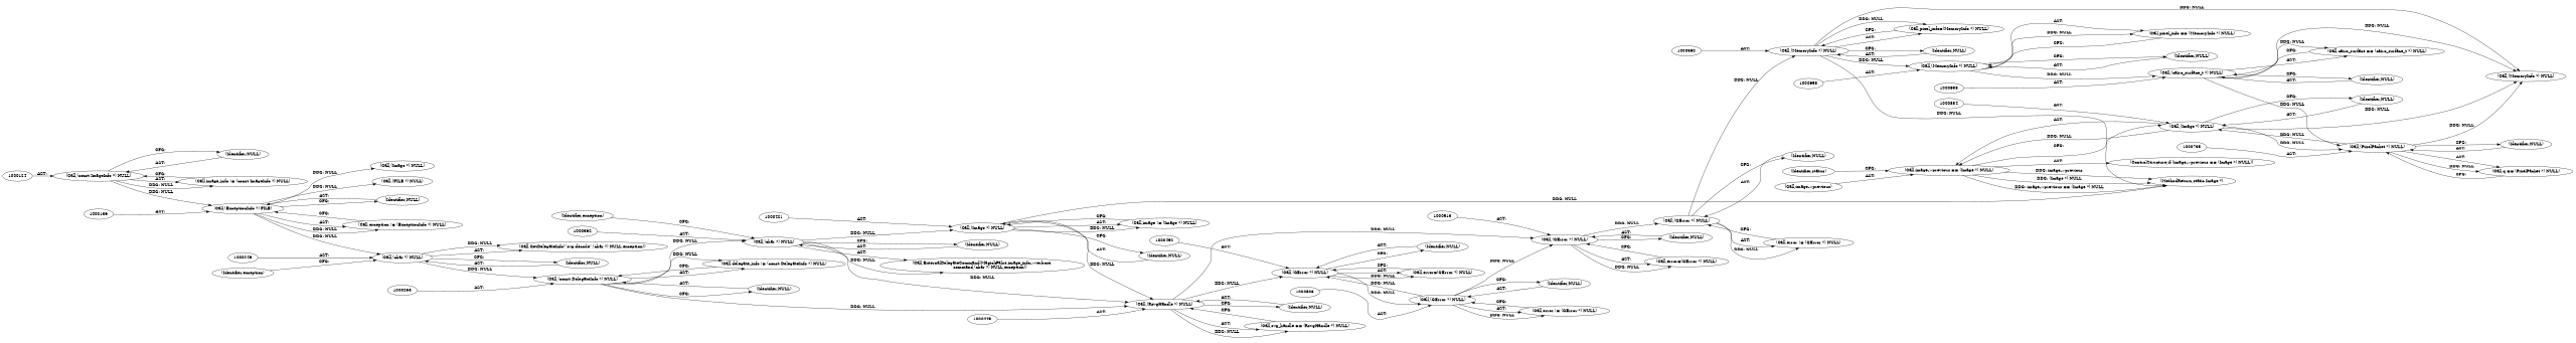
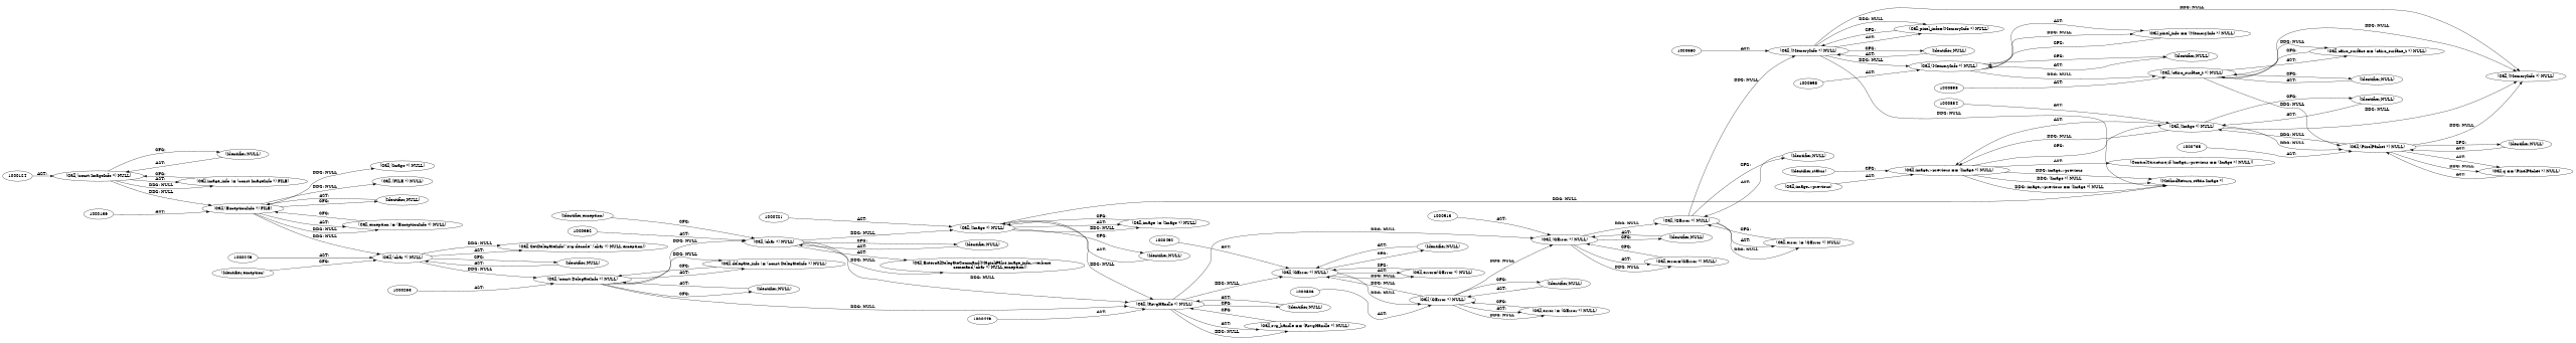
  digraph {
    rankdir=LR
    n1 [label="(Call,image->previous == (Image *) NULL)"]
    n2 [label="(Call,(Image *) NULL)"]
    n3 [label="(ControlStructure,if (image->previous == (Image *) NULL))"]
    n4 [label="(MethodReturn,static Image *)"]
    n5 [label="(Call,(PixelPacket *) NULL)"]
    n6 [label="(Identifier,NULL)"]
    n7 [label="(Call,(MemoryInfo *) NULL)"]
    n8 [label="(Call,q == (PixelPacket *) NULL)"]
    n9 [label="(Identifier,NULL)"]
    n10 [label="(Call,(cairo_surface_t *) NULL)"]
    n11 [label="(Call,cairo_surface == (cairo_surface_t *) NULL)"]
    n12 [label="(Identifier,NULL)"]
    n13 [label="(Call,(MemoryInfo *) NULL)"]
    n14 [label="(Call,pixel_info == (MemoryInfo *) NULL)"]
    n15 [label="(Identifier,NULL)"]
    n16 [label="(Call,(MemoryInfo *) NULL)"]
    n17 [label="(Identifier,NULL)"]
    n18 [label="(Call,pixel_info=(MemoryInfo *) NULL)"]
    n19 [label="(Call,(GError *) NULL)"]
    n20 [label="(Identifier,NULL)"]
    n21 [label="(Call,error != (GError *) NULL)"]
    n22 [label="(Call,(GError *) NULL)"]
    n23 [label="(Identifier,NULL)"]
    n24 [label="(Call,error=(GError *) NULL)"]
    n25 [label="(Call,(GError *) NULL)"]
    n26 [label="(Call,(GError *) NULL)"]
    n27 [label="(Identifier,NULL)"]
    n28 [label="(Call,error != (GError *) NULL)"]
    n29 [label="(Identifier,NULL)"]
    n30 [label="(Call,error=(GError *) NULL)"]
    n31 [label="(Call,(RsvgHandle *) NULL)"]
    n32 [label="(Identifier,NULL)"]
    n33 [label="(Call,svg_handle == (RsvgHandle *) NULL)"]
    n34 [label="(Call,(const DelegateInfo *) NULL)"]
    n35 [label="(Call,(char *) NULL)"]
    n36 [label="(Identifier,NULL)"]
    n37 [label="(Call,delegate_info != (const DelegateInfo *) NULL)"]
    n38 [label="(Call,(Image *) NULL)"]
    n39 [label="(Call,ExternalDelegateCommand(MagickFalse,image_info->verbose,\n            command,(char *) NULL,exception))"]
    n40 [label="(Identifier,NULL)"]
    n41 [label="(Call,(char *) NULL)"]
    n42 [label="(Identifier,NULL)"]
    n43 [label="(Call,GetDelegateInfo(\"svg:decode\",(char *) NULL,exception))"]
    n44 [label="(Call,(ExceptionInfo *) FILE)"]
    n45 [label="(Call,(Image *) NULL)"]
    n46 [label="(Call,(FILE *) NULL)"]
    n47 [label="(Call,exception != (ExceptionInfo *) NULL)"]
    n48 [label="(Identifier,NULL)"]
    n49 [label="(Call,(const ImageInfo *) NULL)"]
-   n50 [label="(Call,image_info != (const ImageInfo *) NULL)"]
+   n50 [label="(Call,image_info != (const ImageInfo *) FILE)"]
    n51 [label="(Identifier,NULL)"]
    n52 [label="(Identifier,NULL)"]
    n53 [label="(Call,image != (Image *) NULL)"]
    n54 [label="(Identifier,exception)"]
    n55 [label="(Identifier,exception)"]
    n56 [label="(Identifier,status)"]
    n57 [label="(Call,image->previous)"]
    1000884
    n59 [label=1000735]
    1000698
    1000658
    1000560
    1000513
    1000506
    1000492
    1000449
    1000253
    1000246
    1000136
    1000124
    1000421
    1000362
    n1 -> n2 [label="CFG: "]
    n1 -> n3 [label="AST: "]
    n1 -> n4 [label="DDG: (Image *) NULL"]
    n1 -> n4 [label="DDG: image->previous == (Image *) NULL"]
    n1 -> n4 [label="DDG: image->previous"]
    n2 -> n1 [label="AST: "]
    n2 -> n1 [label="DDG: NULL"]
    n2 -> n5 [label="DDG: NULL"]
    n2 -> n6 [label="CFG: "]
    n2 -> n7 [label="DDG: NULL"]
    n5 -> n2 [label="DDG: NULL"]
    n5 -> n7 [label="DDG: NULL"]
    n5 -> n8 [label="AST: "]
    n5 -> n8 [label="DDG: NULL"]
    n5 -> n9 [label="CFG: "]
    n6 -> n2 [label="AST: "]
-   n8 -> n5 [label="CFG: "]
+   n8 -> n5 [label="AST: "]
    n9 -> n5 [label="AST: "]
    n10 -> n5 [label="DDG: NULL"]
    n10 -> n7 [label="DDG: NULL"]
    n10 -> n11 [label="AST: "]
    n10 -> n11 [label="DDG: NULL"]
    n10 -> n12 [label="CFG: "]
    n11 -> n10 [label="CFG: "]
    n12 -> n10 [label="AST: "]
    n13 -> n10 [label="DDG: NULL"]
    n13 -> n14 [label="AST: "]
    n13 -> n14 [label="DDG: NULL"]
    n13 -> n15 [label="CFG: "]
    n14 -> n13 [label="CFG: "]
    n15 -> n13 [label="AST: "]
    n16 -> n4 [label="DDG: NULL"]
    n16 -> n7 [label="DDG: NULL"]
    n16 -> n13 [label="DDG: NULL"]
    n16 -> n17 [label="CFG: "]
    n16 -> n18 [label="AST: "]
    n16 -> n18 [label="DDG: NULL"]
    n17 -> n16 [label="AST: "]
    n18 -> n16 [label="CFG: "]
    n19 -> n16 [label="DDG: NULL"]
    n19 -> n20 [label="CFG: "]
    n19 -> n21 [label="AST: "]
    n19 -> n21 [label="DDG: NULL"]
    n20 -> n19 [label="AST: "]
    n21 -> n19 [label="CFG: "]
    n22 -> n19 [label="DDG: NULL"]
    n22 -> n23 [label="CFG: "]
    n22 -> n24 [label="AST: "]
    n22 -> n24 [label="DDG: NULL"]
    n23 -> n22 [label="AST: "]
    n24 -> n22 [label="CFG: "]
    n25 -> n22 [label="DDG: NULL"]
    n25 -> n26 [label="DDG: NULL"]
    n25 -> n27 [label="CFG: "]
    n25 -> n28 [label="AST: "]
    n25 -> n28 [label="DDG: NULL"]
    n26 -> n25 [label="DDG: NULL"]
    n26 -> n29 [label="CFG: "]
    n26 -> n30 [label="AST: "]
    n26 -> n30 [label="DDG: NULL"]
    n27 -> n25 [label="AST: "]
    n28 -> n25 [label="CFG: "]
    n29 -> n26 [label="AST: "]
    n30 -> n26 [label="CFG: "]
    n31 -> n22 [label="DDG: NULL"]
    n31 -> n26 [label="DDG: NULL"]
    n31 -> n32 [label="CFG: "]
    n31 -> n33 [label="AST: "]
    n31 -> n33 [label="DDG: NULL"]
    n32 -> n31 [label="AST: "]
    n33 -> n31 [label="CFG: "]
    n34 -> n31 [label="DDG: NULL"]
    n34 -> n35 [label="DDG: NULL"]
    n34 -> n36 [label="CFG: "]
    n34 -> n37 [label="AST: "]
    n34 -> n37 [label="DDG: NULL"]
    n35 -> n31 [label="DDG: NULL"]
    n35 -> n38 [label="DDG: NULL"]
    n35 -> n39 [label="AST: "]
    n35 -> n39 [label="DDG: NULL"]
    n35 -> n40 [label="CFG: "]
    n36 -> n34 [label="AST: "]
    n37 -> n34 [label="CFG: "]
    n38 -> n4 [label="DDG: NULL"]
    n38 -> n31 [label="DDG: NULL"]
    n38 -> n52 [label="CFG: "]
    n38 -> n53 [label="AST: "]
    n38 -> n53 [label="DDG: NULL"]
    n40 -> n35 [label="AST: "]
    n41 -> n34 [label="DDG: NULL"]
    n41 -> n42 [label="CFG: "]
    n41 -> n43 [label="AST: "]
    n41 -> n43 [label="DDG: NULL"]
    n42 -> n41 [label="AST: "]
    n44 -> n41 [label="DDG: NULL"]
    n44 -> n45 [label="DDG: NULL"]
    n44 -> n46 [label="DDG: NULL"]
    n44 -> n47 [label="AST: "]
    n44 -> n47 [label="DDG: NULL"]
    n44 -> n48 [label="CFG: "]
    n47 -> n44 [label="CFG: "]
    n48 -> n44 [label="AST: "]
    n49 -> n44 [label="DDG: NULL"]
    n49 -> n50 [label="AST: "]
    n49 -> n50 [label="DDG: NULL"]
    n49 -> n51 [label="CFG: "]
    n50 -> n49 [label="CFG: "]
    n51 -> n49 [label="AST: "]
    n52 -> n38 [label="AST: "]
    n53 -> n38 [label="CFG: "]
    n54 -> n35 [label="CFG: "]
    n55 -> n41 [label="CFG: "]
    n56 -> n1 [label="CFG: "]
    n57 -> n1 [label="AST: "]
    1000884 -> n2 [label="AST: "]
    n59 -> n5 [label="AST: "]
    1000698 -> n10 [label="AST: "]
    1000658 -> n13 [label="AST: "]
    1000560 -> n16 [label="AST: "]
    1000513 -> n22 [label="AST: "]
    1000506 -> n25 [label="AST: "]
    1000492 -> n26 [label="AST: "]
    1000449 -> n31 [label="AST: "]
    1000253 -> n34 [label="AST: "]
    1000246 -> n41 [label="AST: "]
    1000136 -> n44 [label="AST: "]
    1000124 -> n49 [label="AST: "]
    1000421 -> n38 [label="AST: "]
    1000362 -> n35 [label="AST: "]
  }
